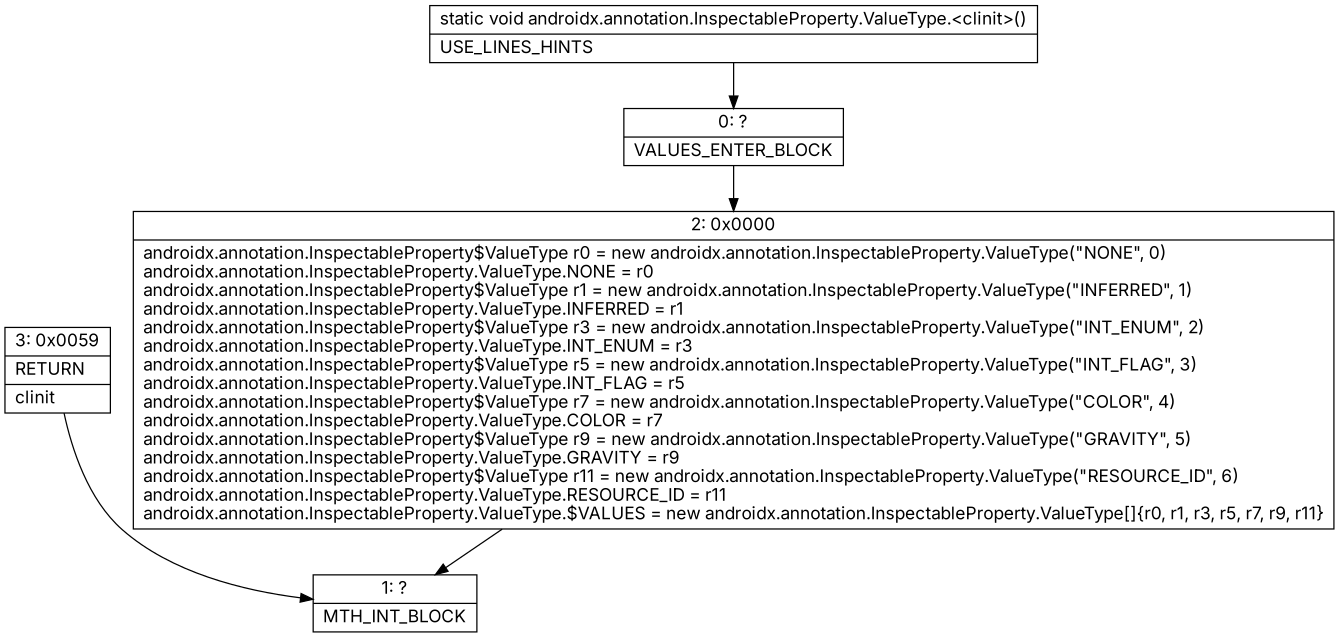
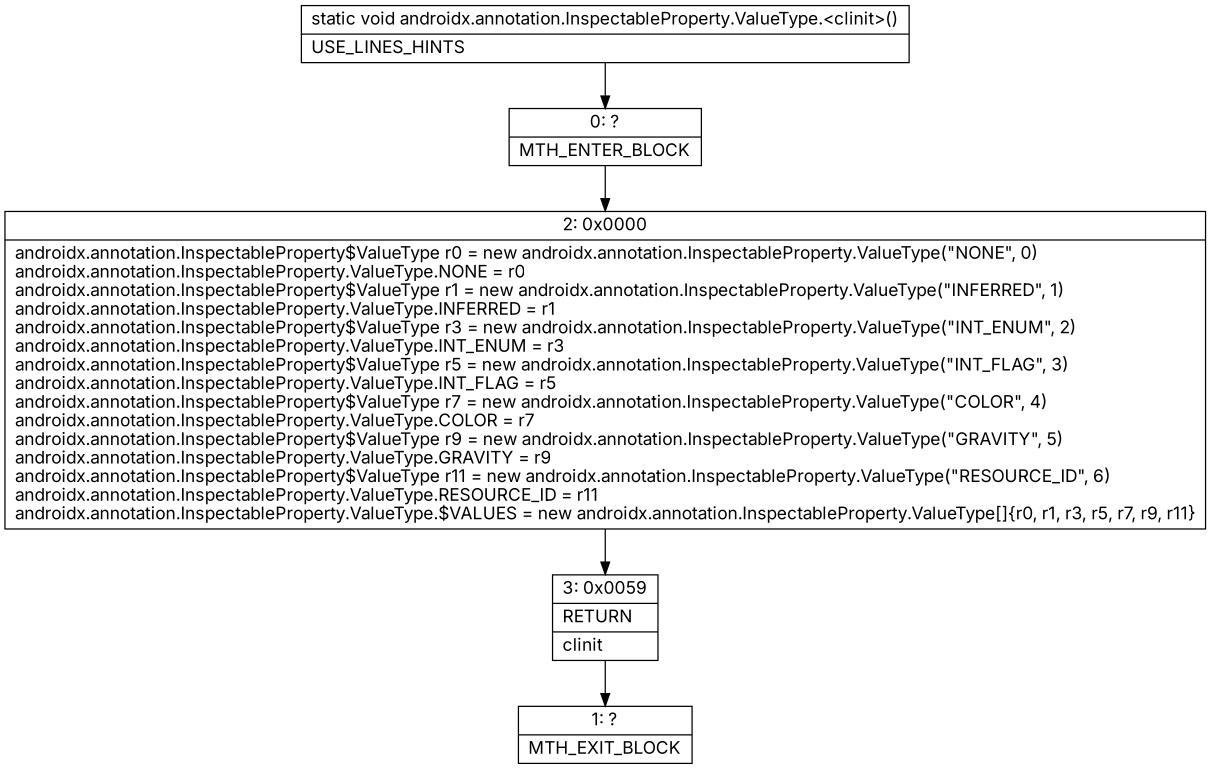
  digraph {
    fontname=Inter
    node [fontname=Inter shape=record]
    edge [fontname=Inter]
-   n1 [label="{0\:\ ?|VALUES_ENTER_BLOCK\l}"]
+   n1 [label="{0\:\ ?|MTH_ENTER_BLOCK\l}"]
    n2 [label="{2\:\ 0x0000|androidx.annotation.InspectableProperty$ValueType r0 = new androidx.annotation.InspectableProperty.ValueType(\"NONE\", 0)\landroidx.annotation.InspectableProperty.ValueType.NONE = r0\landroidx.annotation.InspectableProperty$ValueType r1 = new androidx.annotation.InspectableProperty.ValueType(\"INFERRED\", 1)\landroidx.annotation.InspectableProperty.ValueType.INFERRED = r1\landroidx.annotation.InspectableProperty$ValueType r3 = new androidx.annotation.InspectableProperty.ValueType(\"INT_ENUM\", 2)\landroidx.annotation.InspectableProperty.ValueType.INT_ENUM = r3\landroidx.annotation.InspectableProperty$ValueType r5 = new androidx.annotation.InspectableProperty.ValueType(\"INT_FLAG\", 3)\landroidx.annotation.InspectableProperty.ValueType.INT_FLAG = r5\landroidx.annotation.InspectableProperty$ValueType r7 = new androidx.annotation.InspectableProperty.ValueType(\"COLOR\", 4)\landroidx.annotation.InspectableProperty.ValueType.COLOR = r7\landroidx.annotation.InspectableProperty$ValueType r9 = new androidx.annotation.InspectableProperty.ValueType(\"GRAVITY\", 5)\landroidx.annotation.InspectableProperty.ValueType.GRAVITY = r9\landroidx.annotation.InspectableProperty$ValueType r11 = new androidx.annotation.InspectableProperty.ValueType(\"RESOURCE_ID\", 6)\landroidx.annotation.InspectableProperty.ValueType.RESOURCE_ID = r11\landroidx.annotation.InspectableProperty.ValueType.$VALUES = new androidx.annotation.InspectableProperty.ValueType[]\{r0, r1, r3, r5, r7, r9, r11\}\l}"]
    n3 [label="{3\:\ 0x0059|RETURN\l|clinit\l}"]
-   n4 [label="{1\:\ ?|MTH_INT_BLOCK\l}"]
+   n4 [label="{1\:\ ?|MTH_EXIT_BLOCK\l}"]
    n5 [label="{static void androidx.annotation.InspectableProperty.ValueType.\<clinit\>()  | USE_LINES_HINTS\l}"]
    n1 -> n2
-   n2 -> n4
+   n2 -> n3
    n3 -> n4
    n5 -> n1
  }
